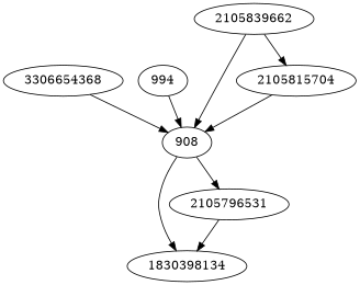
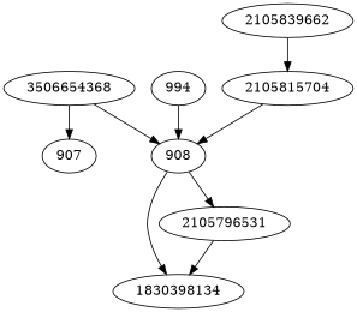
  strict digraph {
-   3306654368
+   3306654368 [label=3506654368]
+   907
    908
    1830398134
    2105796531
    n6 [label=994]
    2105839662
    2105815704
+   3306654368 -> 907
    3306654368 -> 908
    908 -> 1830398134
    908 -> 2105796531
    2105796531 -> 1830398134
    n6 -> 908
-   2105839662 -> 908
    2105839662 -> 2105815704
    2105815704 -> 908
  }
